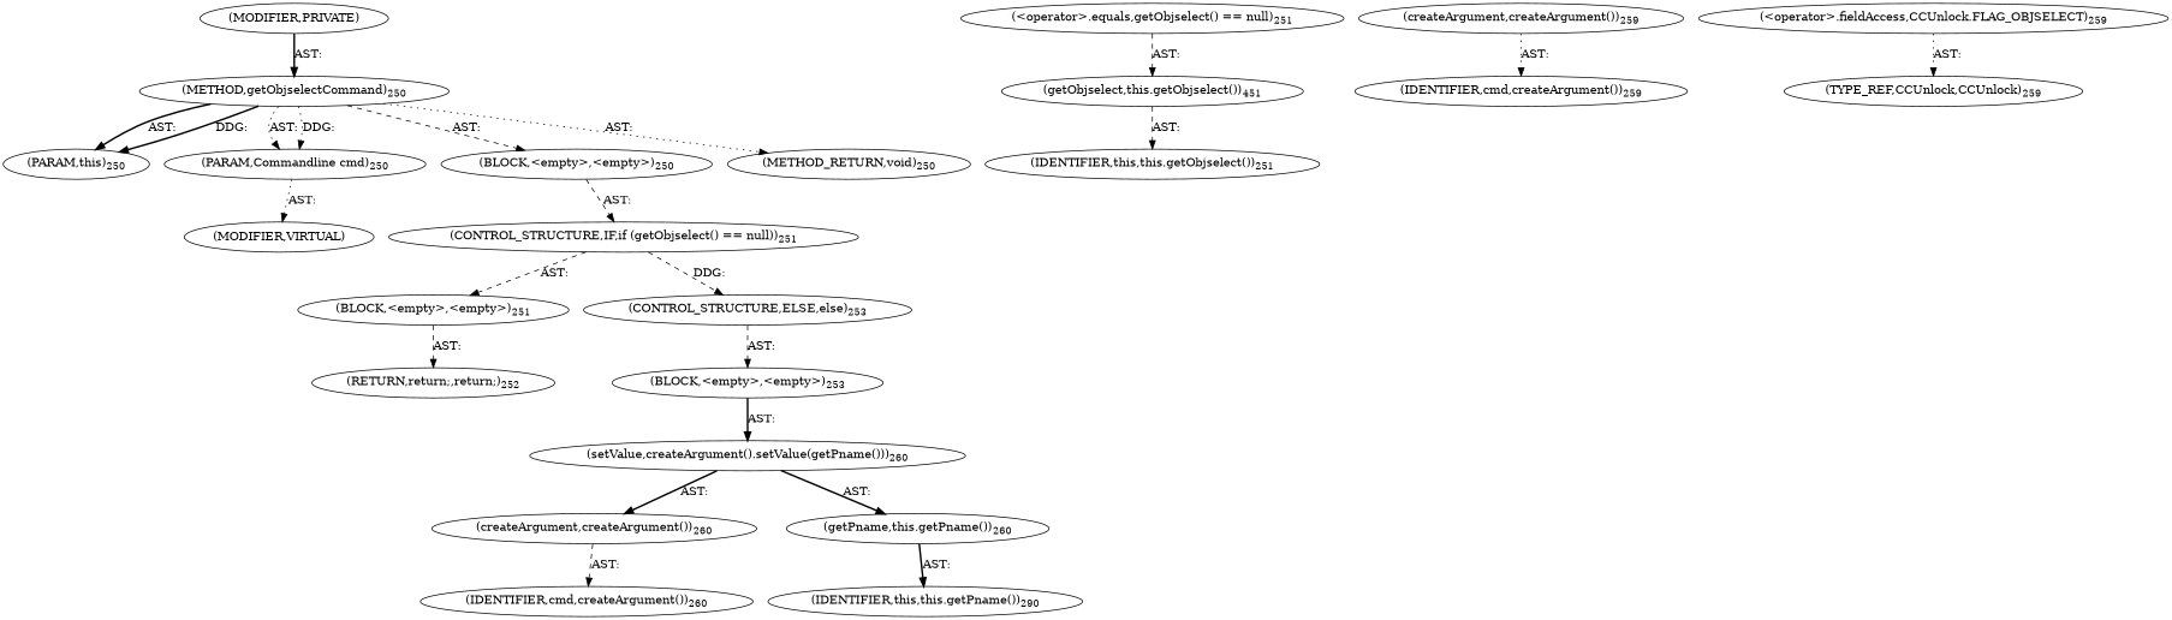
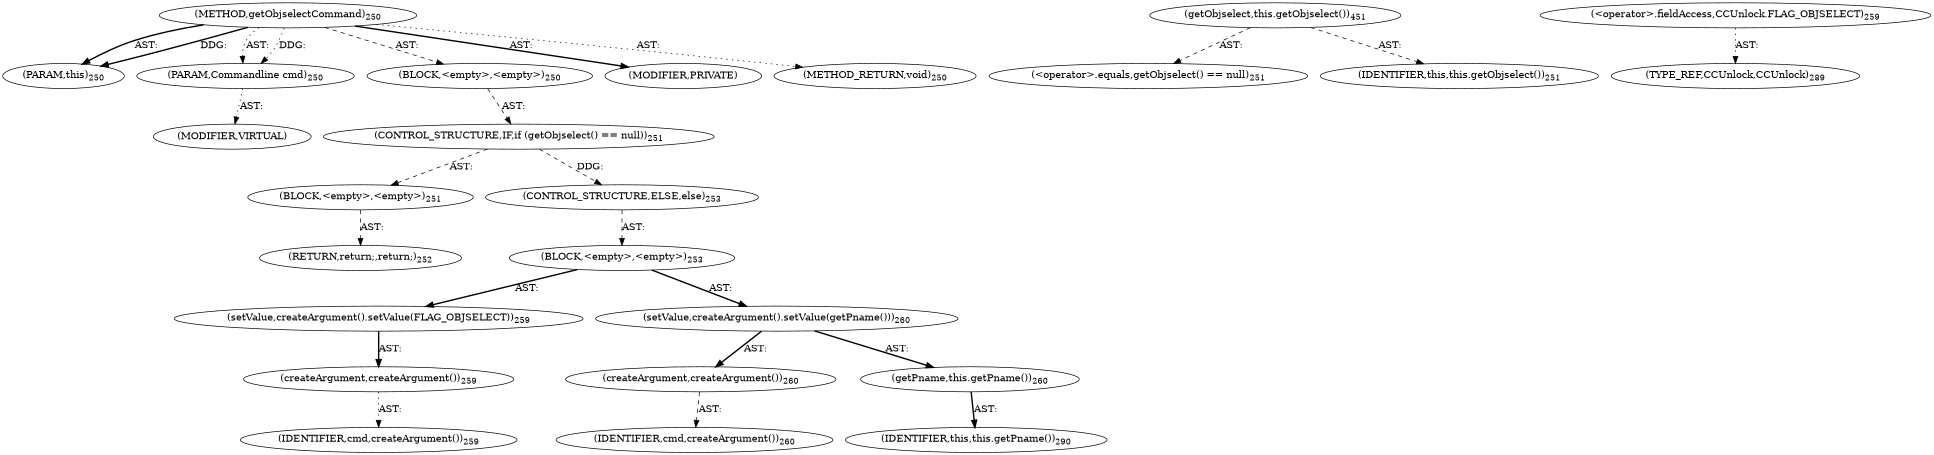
  digraph {
    edge [style=bold]
    n1 [label=<(METHOD,getObjselectCommand)<SUB>250</SUB>>]
    n2 [label=<(PARAM,this)<SUB>250</SUB>>]
    n3 [label=<(PARAM,Commandline cmd)<SUB>250</SUB>>]
    n4 [label=<(BLOCK,&lt;empty&gt;,&lt;empty&gt;)<SUB>250</SUB>>]
    n5 [label=<(MODIFIER,PRIVATE)>]
    n6 [label=<(METHOD_RETURN,void)<SUB>250</SUB>>]
    n7 [label=<(MODIFIER,VIRTUAL)>]
    n8 [label=<(CONTROL_STRUCTURE,IF,if (getObjselect() == null))<SUB>251</SUB>>]
    n9 [label=<(BLOCK,&lt;empty&gt;,&lt;empty&gt;)<SUB>251</SUB>>]
    n10 [label=<(CONTROL_STRUCTURE,ELSE,else)<SUB>253</SUB>>]
    n11 [label=<(&lt;operator&gt;.equals,getObjselect() == null)<SUB>251</SUB>>]
    n12 [label=<(getObjselect,this.getObjselect())<SUB>451</SUB>>]
    n13 [label=<(RETURN,return;,return;)<SUB>252</SUB>>]
    n14 [label=<(BLOCK,&lt;empty&gt;,&lt;empty&gt;)<SUB>253</SUB>>]
    n15 [label=<(IDENTIFIER,this,this.getObjselect())<SUB>251</SUB>>]
+   n16 [label=<(setValue,createArgument().setValue(FLAG_OBJSELECT))<SUB>259</SUB>>]
    n17 [label=<(setValue,createArgument().setValue(getPname()))<SUB>260</SUB>>]
    n18 [label=<(createArgument,createArgument())<SUB>259</SUB>>]
    n19 [label=<(createArgument,createArgument())<SUB>260</SUB>>]
    n20 [label=<(getPname,this.getPname())<SUB>260</SUB>>]
    n21 [label=<(IDENTIFIER,cmd,createArgument())<SUB>259</SUB>>]
    n22 [label=<(&lt;operator&gt;.fieldAccess,CCUnlock.FLAG_OBJSELECT)<SUB>259</SUB>>]
-   n23 [label=<(TYPE_REF,CCUnlock,CCUnlock)<SUB>259</SUB>>]
+   n23 [label=<(TYPE_REF,CCUnlock,CCUnlock)<SUB>289</SUB>>]
    n24 [label=<(IDENTIFIER,cmd,createArgument())<SUB>260</SUB>>]
    n25 [label=<(IDENTIFIER,this,this.getPname())<SUB>290</SUB>>]
    n1 -> n2 [label="AST: "]
    n1 -> n2 [label="DDG: "]
    n1 -> n3 [label="AST: " style=dotted]
    n1 -> n3 [label="DDG: " style=dotted]
    n1 -> n4 [label="AST: " style=dashed]
-   n5 -> n1 [label="AST: "]
+   n1 -> n5 [label="AST: "]
    n1 -> n6 [label="AST: " style=dotted]
    n3 -> n7 [label="AST: " style=dotted]
    n4 -> n8 [label="AST: " style=dashed]
    n8 -> n9 [label="AST: " style=dashed]
    n8 -> n10 [label="DDG: " style=dashed]
    n9 -> n13 [label="AST: " style=dashed]
    n10 -> n14 [label="AST: " style=dashed]
-   n11 -> n12 [label="AST: " style=dashed]
+   n12 -> n11 [label="AST: " style=dashed]
    n12 -> n15 [label="AST: " style=dashed]
+   n14 -> n16 [label="AST: "]
    n14 -> n17 [label="AST: "]
+   n16 -> n18 [label="AST: "]
    n17 -> n19 [label="AST: "]
    n17 -> n20 [label="AST: "]
    n18 -> n21 [label="AST: " style=dotted]
    n19 -> n24 [label="AST: " style=dashed]
    n20 -> n25 [label="AST: "]
    n22 -> n23 [label="AST: " style=dotted]
  }
